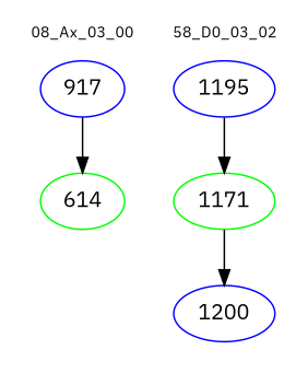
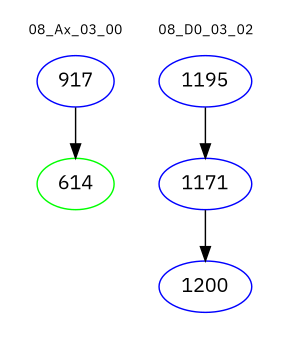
  digraph {
    fontname="IBM Plex Sans"
    node [color=blue fontname="IBM Plex Sans"]
    edge [color=black fontname="IBM Plex Sans"]
    n1 [label=917]
    n2 [color=green label=614]
    n3 [label=1195]
-   n4 [color=green label=1171]
+   n4 [label=1171]
    n5 [label=1200]
    subgraph cluster_1 {
      color=white
      fontsize=10
      label="08_Ax_03_00"
      n1
      n2
    }
    subgraph cluster_2 {
      color=white
      fontsize=10
-     label="58_D0_03_02"
+     label="08_D0_03_02"
      n3
      n4
      n5
    }
    n1 -> n2
    n3 -> n4
    n4 -> n5
  }
